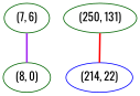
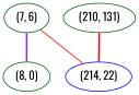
  graph {
    fontname=Oswald
    node [color=darkgreen fontname=Oswald]
    edge [color=red fontname=Oswald style=bold weight=1]
    n1 [label="(8, 0)"]
    "(7, 6)"
    "(214, 22)" [color=blue]
-   "(210, 131)" [label="(250, 131)"]
+   "(210, 131)"
    "(7, 6)" -- n1 [color=purple weight=4]
+   "(7, 6)" -- "(214, 22)" [style=solid]
    "(210, 131)" -- "(214, 22)"
  }
